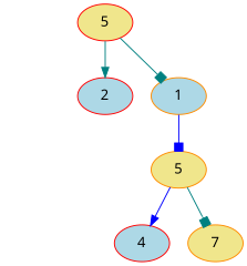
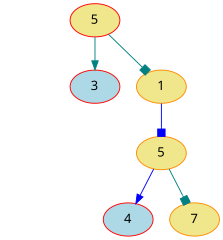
  digraph {
    node [color=red fillcolor=khaki fontname=Courrier style=filled]
    edge [arrowhead=box color=teal]
    n1 [label=5]
    n2 [label=2 style=invis color="" fillcolor=""]
-   n3 [fillcolor=lightblue label=2]
-   n4 [color=darkorange fillcolor=lightblue label=1]
+   n3 [fillcolor=lightblue label=3]
+   n4 [color=darkorange label=1]
    n5 [color=darkorange label=5]
    n6 [fillcolor=lightblue label=4]
    n7 [color=darkorange label=7]
    subgraph sub_1 {
      n1
      n2
    }
    n1 -> n2 [style=invis arrowhead="" color=""]
    n1 -> n3 [arrowhead=normal]
    n1 -> n4
    n4 -> n5 [color=blue]
    n5 -> n6 [arrowhead=normal color=blue]
    n5 -> n7
  }
